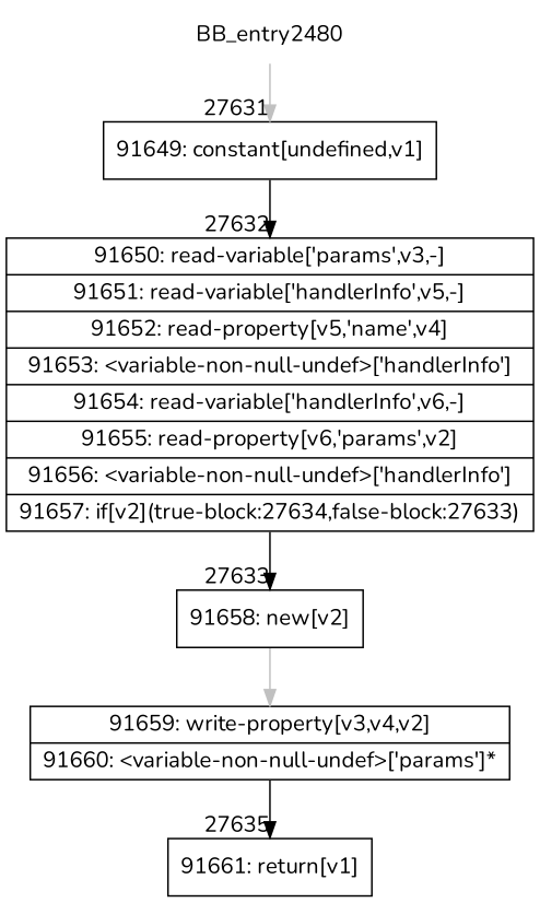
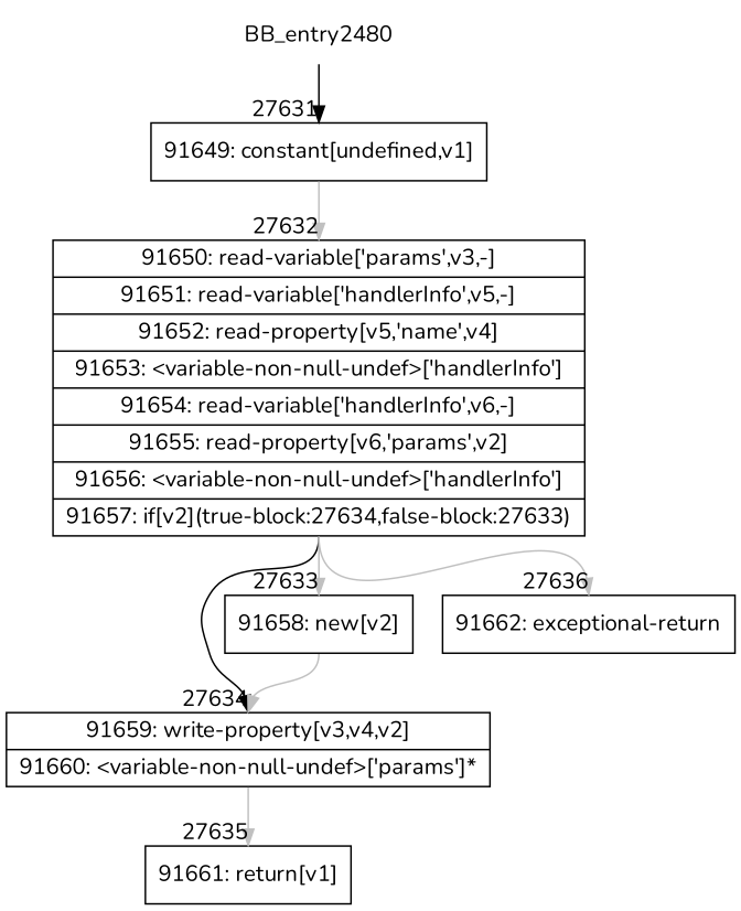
  digraph {
    fontname=Nunito
    rankdir=TD
    node [fontname=Nunito shape=record]
    edge [fontname=Nunito headport=n tailport=s]
    n1 [label=BB_entry2480 shape=none]
    n2 [label="{91649: constant[undefined,v1]}"]
    n3 [label="{91650: read-variable['params',v3,-]|91651: read-variable['handlerInfo',v5,-]|91652: read-property[v5,'name',v4]|91653: \<variable-non-null-undef\>['handlerInfo']|91654: read-variable['handlerInfo',v6,-]|91655: read-property[v6,'params',v2]|91656: \<variable-non-null-undef\>['handlerInfo']|91657: if[v2](true-block:27634,false-block:27633)}"]
    n4 [label="{91659: write-property[v3,v4,v2]|91660: \<variable-non-null-undef\>['params']*}"]
    n5 [label="{91658: new[v2]}"]
+   n6 [label="{91662: exceptional-return}"]
    n7 [label="{91661: return[v1]}"]
-   n1 -> n2 [headlabel="    27631" color=gray]
-   n2 -> n3 [headlabel="      27632"]
-   n3 -> n5 [headlabel="      27633"]
-   n4 -> n7 [headlabel="      27635"]
+   n1 -> n2 [headlabel="    27631"]
+   n2 -> n3 [headlabel="      27632" color=gray]
+   n3 -> n4 [headlabel="      27634"]
+   n3 -> n5 [headlabel="      27633" color=gray]
+   n3 -> n6 [color=gray headlabel="      27636"]
+   n4 -> n7 [headlabel="      27635" color=gray]
    n5 -> n4 [color=gray]
  }
